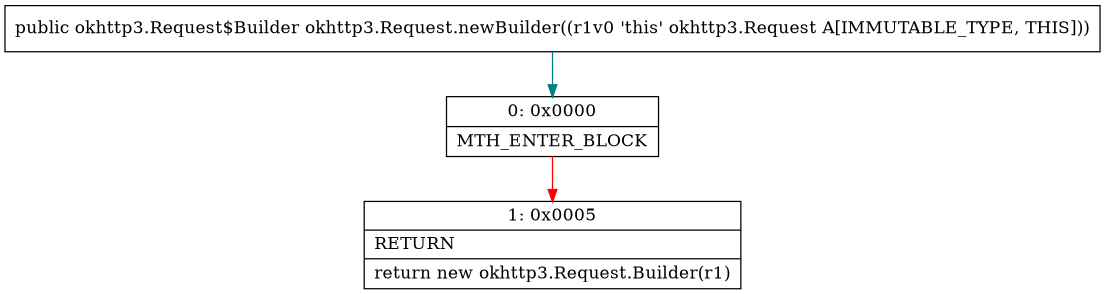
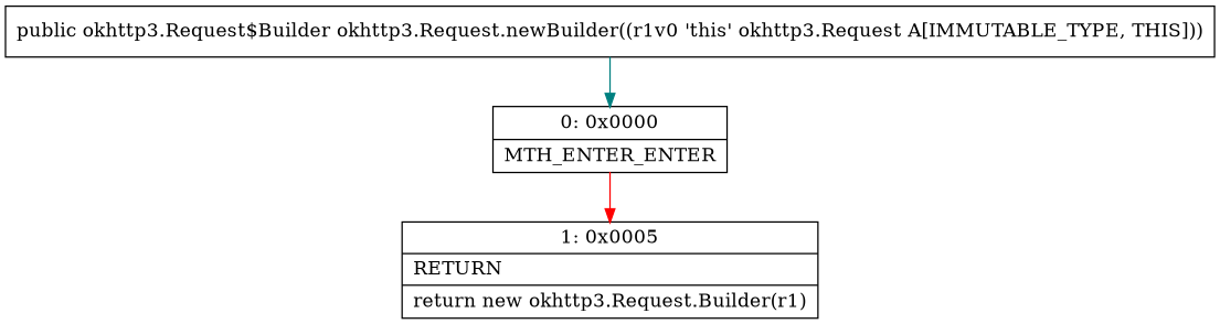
  digraph {
    node [shape=record]
-   n1 [label="{0\:\ 0x0000|MTH_ENTER_BLOCK\l}"]
+   n1 [label="{0\:\ 0x0000|MTH_ENTER_ENTER\l}"]
    n2 [label="{1\:\ 0x0005|RETURN\l|return new okhttp3.Request.Builder(r1)\l}"]
    n3 [label="{public okhttp3.Request$Builder okhttp3.Request.newBuilder((r1v0 'this' okhttp3.Request A[IMMUTABLE_TYPE, THIS])) }"]
    n1 -> n2 [color=red]
    n3 -> n1 [color=teal]
  }
